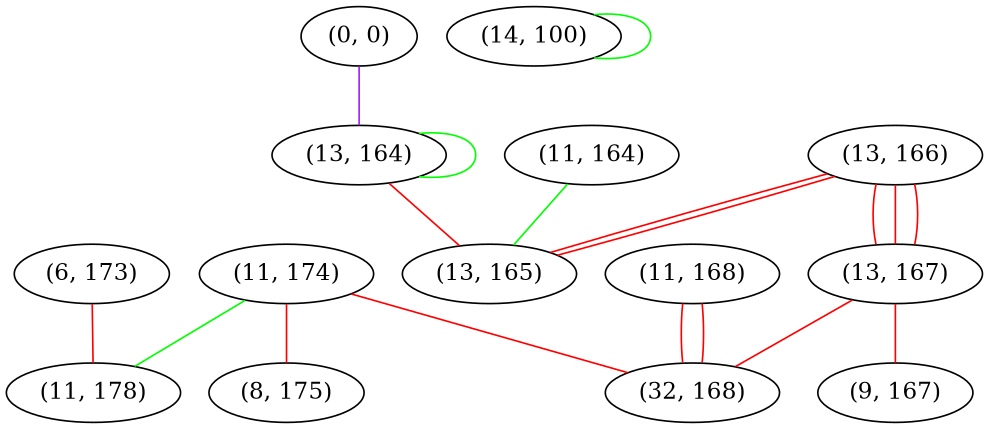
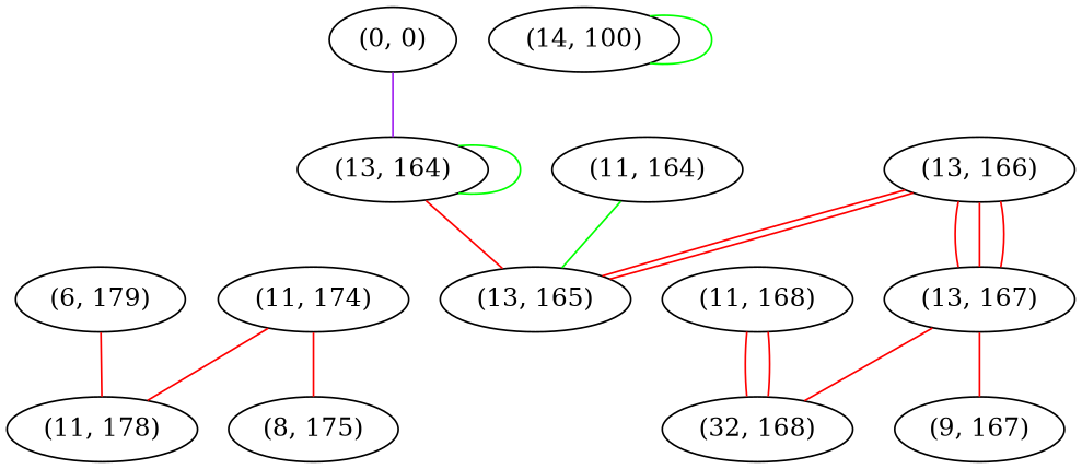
  graph {
    edge [color=red weight=1]
-   "(6, 179)" [label="(6, 173)"]
+   "(6, 179)"
    "(11, 178)"
    "(13, 166)"
    "(13, 165)"
    "(13, 167)"
    "(9, 167)"
    n7 [label="(32, 168)"]
    "(0, 0)"
    "(13, 164)"
    "(11, 164)"
    n11 [label="(14, 100)"]
    "(11, 168)"
    "(11, 174)"
    "(8, 175)"
    "(6, 179)" -- "(11, 178)"
    "(13, 166)" -- "(13, 165)"
    "(13, 166)" -- "(13, 165)"
    "(13, 166)" -- "(13, 167)"
    "(13, 166)" -- "(13, 167)"
    "(13, 166)" -- "(13, 167)"
    "(13, 167)" -- "(9, 167)"
    "(13, 167)" -- n7
    "(0, 0)" -- "(13, 164)" [color=purple weight=4]
    "(13, 164)" -- "(13, 165)"
    "(13, 164)" -- "(13, 164)" [color=green weight=2]
    "(11, 164)" -- "(13, 165)" [color=green]
    n11 -- n11 [color=green weight=2]
    "(11, 168)" -- n7
    "(11, 168)" -- n7
-   "(11, 174)" -- "(11, 178)" [color=green]
-   "(11, 174)" -- n7
+   "(11, 174)" -- "(11, 178)"
    "(11, 174)" -- "(8, 175)"
  }
